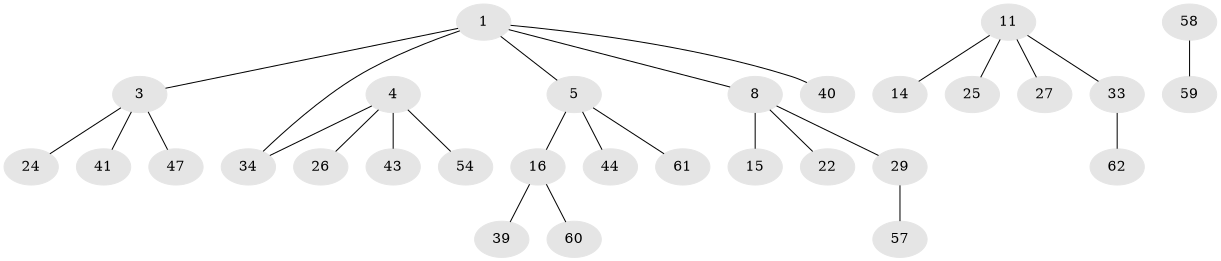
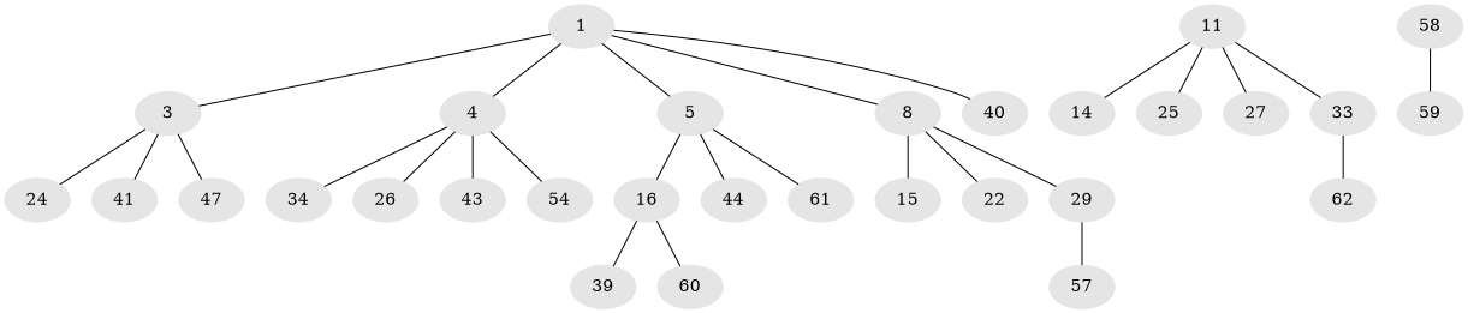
  graph {
    node [color=gray90 style=filled]
    1 [super="+2"]
    3 [super="+7+37+17+20"]
    4 [super="+53+12+30+9"]
    5 [super="+6+13"]
    8 [super="+50+10"]
    40
    24
    41
    47
    26
    34 [super="+49"]
    43
    54
    16 [super="+32+18"]
    44
    61
    15 [super="+36"]
    22
    29 [super="+51"]
    11 [super="+52+21"]
    14
    25
    27
    33 [super="+55"]
    39 [super="+42+45"]
    60
    57
    62
    58
    59
    1 -- 3
-   1 -- 34
+   1 -- 4
    1 -- 5
    1 -- 8
    1 -- 40
    3 -- 24
    3 -- 41
    3 -- 47
    4 -- 26
    4 -- 34
    4 -- 43
    4 -- 54
    5 -- 16
    5 -- 44
    5 -- 61
    8 -- 15
    8 -- 22
    8 -- 29
    16 -- 39
    16 -- 60
    29 -- 57
    11 -- 14
    11 -- 25
    11 -- 27
    11 -- 33
    33 -- 62
    58 -- 59
  }
